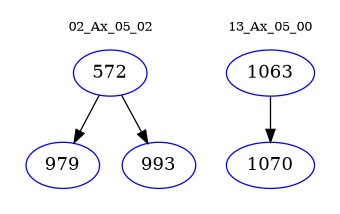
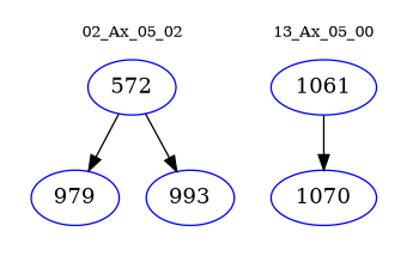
  digraph {
    node [color=blue]
    edge [color=black]
    n1 [label=572]
    n2 [label=979]
    n3 [label=993]
-   n4 [label=1063]
+   n4 [label=1061]
    n5 [label=1070]
    subgraph cluster_1 {
      color=white
      fontsize=10
      label="02_Ax_05_02"
      n1
      n2
      n3
    }
    subgraph cluster_2 {
      color=white
      fontsize=10
      label="13_Ax_05_00"
      n4
      n5
    }
    n1 -> n2
    n1 -> n3
    n4 -> n5
  }
